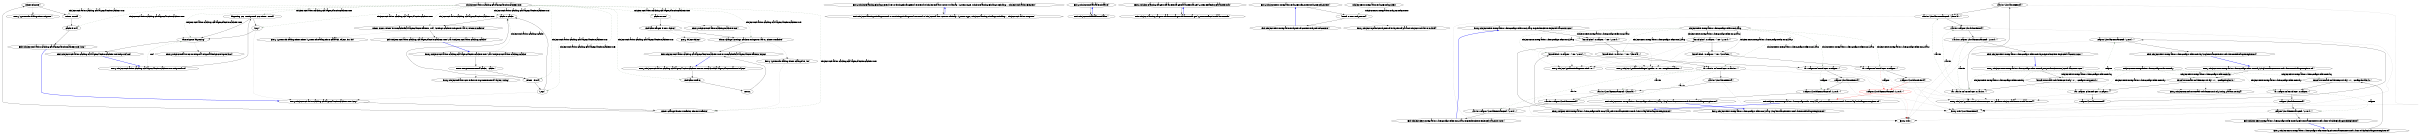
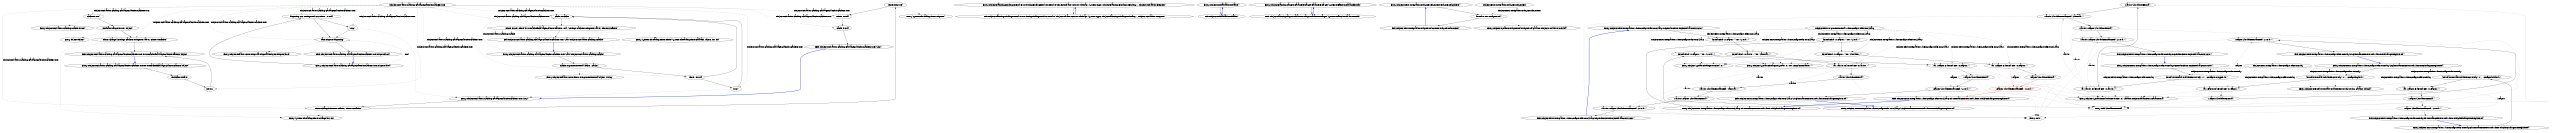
  digraph {
    node [cluster="Ninject.Tests.Integration.WhenConfiguredFromCSharp.DependenciesAreInjectedViaConstructor()" file="ProviderTests.cs"]
    edge [style=solid]
    n1 [cluster="System.Threading.Timer.Dispose()" file="BindingConfiguration.cs" label="Entry System.Threading.Timer.Dispose()" span="0-0"]
    n2 [cluster="Ninject.Activation.Caching.GarbageCollectionCachePruner.Dispose(bool)" file="BindingConfiguration.cs" label="Entry Ninject.Activation.Caching.GarbageCollectionCachePruner.Dispose(bool)" span="42-42"]
    n3 [cluster="Ninject.Activation.Caching.GarbageCollectionCachePruner.Dispose(bool)" file="BindingConfiguration.cs" label="disposing && !IsDisposed && _timer != null" span="44-44"]
    n4 [cluster="Ninject.Activation.Caching.GarbageCollectionCachePruner.Dispose(bool)" file="BindingConfiguration.cs" label="base.Dispose(disposing)" span="48-48"]
    n5 [cluster="Ninject.Activation.Caching.GarbageCollectionCachePruner.Dispose(bool)" file="BindingConfiguration.cs" label="Stop()" span="45-45"]
    n6 [cluster="Ninject.Activation.Caching.GarbageCollectionCachePruner.Dispose(bool)" file="BindingConfiguration.cs" label="Exit Ninject.Activation.Caching.GarbageCollectionCachePruner.Dispose(bool)" span="42-42"]
    n7 [cluster="Ninject.Infrastructure.Disposal.DisposableObject.Dispose(bool)" file="BindingConfiguration.cs" label="Entry Ninject.Infrastructure.Disposal.DisposableObject.Dispose(bool)" span="49-49"]
    n8 [cluster="Ninject.Activation.Caching.GarbageCollectionCachePruner.Stop()" file="BindingConfiguration.cs" label="Entry Ninject.Activation.Caching.GarbageCollectionCachePruner.Stop()" span="69-69"]
    n9 [cluster="Ninject.Activation.Caching.GarbageCollectionCachePruner.Stop()" file="BindingConfiguration.cs" label="_timer.Change(Timeout.Infinite, Timeout.Infinite)" span="71-71"]
    n10 [cluster="Ninject.Activation.Caching.GarbageCollectionCachePruner.Start(Ninject.Activation.Caching.ICache)" file="BindingConfiguration.cs" label="Entry Ninject.Activation.Caching.GarbageCollectionCachePruner.Start(Ninject.Activation.Caching.ICache)" span="55-55"]
-   n11 [cluster="Ninject.Activation.Caching.GarbageCollectionCachePruner.Start(Ninject.Activation.Caching.ICache)" file="BindingConfiguration.cs" label="Ensure.ArgumentNotNull(cache, ''cache'')" span="57-57"]
+   n11 [cluster="Ninject.Activation.Caching.GarbageCollectionCachePruner.Start(Ninject.Activation.Caching.ICache)" file="BindingConfiguration.cs" label="ICache.ArgumentNotNull(cache, ''cache'')" span="57-57"]
    n12 [cluster="Ninject.Activation.Caching.GarbageCollectionCachePruner.Start(Ninject.Activation.Caching.ICache)" file="BindingConfiguration.cs" label="Cache = cache" span="62-62"]
    n13 [cluster="Ninject.Activation.Caching.GarbageCollectionCachePruner.Start(Ninject.Activation.Caching.ICache)" file="BindingConfiguration.cs" label="_timer != null" span="59-59"]
    n14 [cluster="Ninject.Infrastructure.Ensure.ArgumentNotNull(object, string)" file="BindingConfiguration.cs" label="Entry Ninject.Infrastructure.Ensure.ArgumentNotNull(object, string)" span="24-24"]
    n15 [cluster="Ninject.Activation.Caching.GarbageCollectionCachePruner.Start(Ninject.Activation.Caching.ICache)" file="BindingConfiguration.cs" label="_timer = new Timer(PruneCacheIfGarbageCollectorHasRun, null, Settings.CachePruningIntervalMs, Timeout.Infinite)" span="63-63"]
    n16 [cluster="Ninject.Activation.Caching.GarbageCollectionCachePruner.Start(Ninject.Activation.Caching.ICache)" file="BindingConfiguration.cs" label="Stop()" span="60-60"]
    n17 [cluster="Ninject.Activation.Caching.GarbageCollectionCachePruner.Start(Ninject.Activation.Caching.ICache)" file="BindingConfiguration.cs" label="Exit Ninject.Activation.Caching.GarbageCollectionCachePruner.Start(Ninject.Activation.Caching.ICache)" span="55-55"]
    n18 [cluster="System.Threading.Timer.Timer(System.Threading.TimerCallback, object, int, int)" file="BindingConfiguration.cs" label="Entry System.Threading.Timer.Timer(System.Threading.TimerCallback, object, int, int)" span="0-0"]
    n19 [cluster="object.Object()" file="BindingConfiguration.cs" label="Entry object.Object()" span="0-0"]
    n20 [cluster="Ninject.Activation.Caching.GarbageCollectionCachePruner.Stop()" file="BindingConfiguration.cs" label="_timer.Dispose()" span="72-72"]
    n21 [cluster="System.Threading.Timer.Change(int, int)" file="BindingConfiguration.cs" label="Entry System.Threading.Timer.Change(int, int)" span="0-0"]
    n22 [cluster="Ninject.Activation.Caching.GarbageCollectionCachePruner.Stop()" file="BindingConfiguration.cs" label="_timer = null" span="73-73"]
    n23 [cluster="Ninject.Activation.Caching.GarbageCollectionCachePruner.Stop()" file="BindingConfiguration.cs" label="Cache = null" span="74-74"]
    n24 [cluster="Ninject.Activation.Caching.GarbageCollectionCachePruner.Stop()" file="BindingConfiguration.cs" label="Exit Ninject.Activation.Caching.GarbageCollectionCachePruner.Stop()" span="69-69"]
    n25 [cluster="Ninject.Activation.Caching.GarbageCollectionCachePruner.PruneCacheIfGarbageCollectorHasRun(object)" file="BindingConfiguration.cs" label="Entry Ninject.Activation.Caching.GarbageCollectionCachePruner.PruneCacheIfGarbageCollectorHasRun(object)" span="77-77"]
    n26 [cluster="Ninject.Activation.Caching.GarbageCollectionCachePruner.PruneCacheIfGarbageCollectorHasRun(object)" file="BindingConfiguration.cs" label="_indicator.IsAlive" span="79-79"]
    n27 [cluster="Ninject.Activation.Caching.GarbageCollectionCachePruner.PruneCacheIfGarbageCollectorHasRun(object)" file="BindingConfiguration.cs" label="return;" span="80-80"]
    n28 [cluster="Ninject.Activation.Caching.GarbageCollectionCachePruner.PruneCacheIfGarbageCollectorHasRun(object)" file="BindingConfiguration.cs" label="Exit Ninject.Activation.Caching.GarbageCollectionCachePruner.PruneCacheIfGarbageCollectorHasRun(object)" span="77-77"]
    n29 [cluster="Ninject.Activation.Caching.GarbageCollectionCachePruner.PruneCacheIfGarbageCollectorHasRun(object)" file="BindingConfiguration.cs" label="Cache.Prune()" span="82-82"]
    n30 [cluster="Ninject.Activation.Caching.GarbageCollectionCachePruner.PruneCacheIfGarbageCollectorHasRun(object)" file="BindingConfiguration.cs" label="_indicator.Target = new object()" span="83-83"]
    n31 [cluster="Ninject.Activation.Caching.ICache.Prune()" file="BindingConfiguration.cs" label="Entry Ninject.Activation.Caching.ICache.Prune()" span="44-44"]
    n32 [cluster="Ninject.Activation.Caching.GarbageCollectionCachePruner.PruneCacheIfGarbageCollectorHasRun(object)" file="BindingConfiguration.cs" label="_timer.Change(Settings.CachePruningIntervalMs, Timeout.Infinite)" span="85-85"]
    n33 [file="BindingConfiguration.cs" label="Ninject.Activation.Caching.GarbageCollectionCachePruner" cluster=""]
    n34 [cluster="Ninject.Planning.Bindings.Resolvers.IMissingBindingResolver.Resolve(Ninject.Infrastructure.Multimap<System.Type, Ninject.Planning.Bindings.IBinding>, Ninject.Activation.IRequest)" file="ConstructorArgumentTests.cs" label="Entry Ninject.Planning.Bindings.Resolvers.IMissingBindingResolver.Resolve(Ninject.Infrastructure.Multimap<System.Type, Ninject.Planning.Bindings.IBinding>, Ninject.Activation.IRequest)" span="33-33"]
    n35 [cluster="Ninject.Planning.Bindings.Resolvers.IMissingBindingResolver.Resolve(Ninject.Infrastructure.Multimap<System.Type, Ninject.Planning.Bindings.IBinding>, Ninject.Activation.IRequest)" file="ConstructorArgumentTests.cs" label="Exit Ninject.Planning.Bindings.Resolvers.IMissingBindingResolver.Resolve(Ninject.Infrastructure.Multimap<System.Type, Ninject.Planning.Bindings.IBinding>, Ninject.Activation.IRequest)" span="33-33"]
    n36 [cluster="Ninject.IInitializable.Initialize()" file="ExceptionFormatter.cs" label="Entry Ninject.IInitializable.Initialize()" span="6-6"]
    n37 [cluster="Ninject.IInitializable.Initialize()" file="ExceptionFormatter.cs" label="Exit Ninject.IInitializable.Initialize()" span="6-6"]
    n38 [cluster="Ninject.Planning.Targets.ParameterTarget.ParameterTarget(System.Reflection.ParameterInfo)" file="ExtensionsForAssembly.cs" label="Entry Ninject.Planning.Targets.ParameterTarget.ParameterTarget(System.Reflection.ParameterInfo)" span="17-17"]
    n39 [cluster="Ninject.Planning.Targets.ParameterTarget.ParameterTarget(System.Reflection.ParameterInfo)" file="ExtensionsForAssembly.cs" label="Exit Ninject.Planning.Targets.ParameterTarget.ParameterTarget(System.Reflection.ParameterInfo)" span="17-17"]
    n40 [cluster="Ninject.Tests.Integration.RubyKernelContext.RubyKernelContext()" label="Entry Ninject.Tests.Integration.RubyKernelContext.RubyKernelContext()" span="12-12"]
    n41 [cluster="Ninject.Tests.Integration.RubyKernelContext.RubyKernelContext()" label="kernel = new RubyKernel()" span="14-14"]
    n42 [cluster="Ninject.Tests.Integration.RubyKernelContext.RubyKernelContext()" label="Exit Ninject.Tests.Integration.RubyKernelContext.RubyKernelContext()" span="12-12"]
    n43 [cluster="Ninject.Dynamic.RubyKernel.RubyKernel(params Ninject.Modules.IModule[])" label="Entry Ninject.Dynamic.RubyKernel.RubyKernel(params Ninject.Modules.IModule[])" span="18-18"]
    n44 [label="Entry Ninject.Tests.Integration.WhenConfiguredFromCSharp.DependenciesAreInjectedViaConstructor()" span="44-44"]
    n45 [label="kernel.Bind<IWeapon>().To<Sword>()" span="46-46"]
    n46 [label="kernel.Bind<IWarrior>().To<Samurai>()" span="47-47"]
    n47 [cluster="Ninject.Syntax.BindingRoot.Bind<T>()" label="Entry Ninject.Syntax.BindingRoot.Bind<T>()" span="34-34"]
    n48 [cluster="Ninject.Syntax.IBindingToSyntax<T>.To<TImplementation>()" label="Entry Ninject.Syntax.IBindingToSyntax<T>.To<TImplementation>()" span="39-39"]
    n49 [label="var warrior = kernel.Get<IWarrior>()" span="49-49"]
    n50 [label="warrior.ShouldNotBeNull()" span="51-51"]
    n51 [label="warrior.ShouldBeInstanceOf<Samurai>()" span="52-52"]
    n52 [label="warrior.Weapon.ShouldNotBeNull()" span="53-53"]
    n53 [label="warrior.Weapon.ShouldBeInstanceOf<Sword>()" span="54-54"]
    n54 [cluster="Ninject.Syntax.IResolutionRoot.Get<T>(params Ninject.Parameters.IParameter[])" label="Entry Ninject.Syntax.IResolutionRoot.Get<T>(params Ninject.Parameters.IParameter[])" span="41-41"]
    n55 [cluster="Unk.ShouldNotBeNull" label="Entry Unk.ShouldNotBeNull"]
    n56 [cluster="Unk.>" label="Entry Unk.>"]
    n57 [label="Exit Ninject.Tests.Integration.WhenConfiguredFromCSharp.DependenciesAreInjectedViaConstructor()" span="44-44"]
    n58 [cluster="Ninject.Tests.Integration.WhenConfiguredFromRuby.SingleInstanceIsReturnedWhenOneBindingIsRegistered()" label="Entry Ninject.Tests.Integration.WhenConfiguredFromRuby.SingleInstanceIsReturnedWhenOneBindingIsRegistered()" span="62-62"]
    n59 [cluster="Ninject.Tests.Integration.WhenConfiguredFromRuby.SingleInstanceIsReturnedWhenOneBindingIsRegistered()" label="kernel.AutoLoadModulesRecursively(''~'', ''config_single.rb'')" span="64-64"]
    n60 [cluster="Ninject.Tests.Integration.WhenConfiguredFromRuby.SingleInstanceIsReturnedWhenOneBindingIsRegistered()" label="var weapon = kernel.Get<IWeapon>()" span="66-66"]
    n61 [cluster="Ninject.IKernel.AutoLoadModulesRecursively(string, params string[])" label="Entry Ninject.IKernel.AutoLoadModulesRecursively(string, params string[])" span="125-125"]
    n62 [cluster="Ninject.Tests.Integration.WhenConfiguredFromRuby.SingleInstanceIsReturnedWhenOneBindingIsRegistered()" label="weapon.ShouldNotBeNull()" span="68-68"]
    n63 [cluster="Ninject.Tests.Integration.WhenConfiguredFromRuby.SingleInstanceIsReturnedWhenOneBindingIsRegistered()" label="weapon.ShouldBeInstanceOf<Sword>()" span="69-69"]
    n64 [cluster="Ninject.Tests.Integration.WhenConfiguredFromRuby.SingleInstanceIsReturnedWhenOneBindingIsRegistered()" label="Exit Ninject.Tests.Integration.WhenConfiguredFromRuby.SingleInstanceIsReturnedWhenOneBindingIsRegistered()" span="62-62"]
    n65 [cluster="Ninject.Tests.Integration.WhenConfiguredFromRuby.DependenciesAreInjectedViaConstructor()" label="Entry Ninject.Tests.Integration.WhenConfiguredFromRuby.DependenciesAreInjectedViaConstructor()" span="84-84"]
    n66 [cluster="Ninject.Tests.Integration.WhenConfiguredFromRuby.DependenciesAreInjectedViaConstructor()" label="kernel.AutoLoadModulesRecursively(''~'', ''config_two_types.rb'')" span="86-86"]
    n67 [cluster="Ninject.Tests.Integration.WhenConfiguredFromRuby.DependenciesAreInjectedViaConstructor()" label="var warrior = kernel.Get<IWarrior>()" span="88-88"]
    n68 [cluster="Ninject.Tests.Integration.WhenConfiguredFromRuby.DependenciesAreInjectedViaConstructor()" label="warrior.ShouldNotBeNull()" span="90-90"]
    n69 [cluster="Ninject.Tests.Integration.WhenConfiguredFromRuby.DependenciesAreInjectedViaConstructor()" label="warrior.ShouldBeInstanceOf<Samurai>()" span="91-91"]
    n70 [cluster="Ninject.Tests.Integration.WhenConfiguredFromRuby.DependenciesAreInjectedViaConstructor()" label="warrior.Weapon.ShouldNotBeNull()" span="92-92"]
    n71 [cluster="Ninject.Tests.Integration.WhenConfiguredFromRuby.DependenciesAreInjectedViaConstructor()" label="warrior.Weapon.ShouldBeInstanceOf<Sword>()" span="93-93"]
    n72 [cluster="Ninject.Tests.Integration.WhenConfiguredFromRuby.DependenciesAreInjectedViaConstructor()" label="Exit Ninject.Tests.Integration.WhenConfiguredFromRuby.DependenciesAreInjectedViaConstructor()" span="84-84"]
    n73 [cluster="Ninject.Tests.Integration.WhenConfiguredFromCSharp.SingleInstanceIsReturnedWhenOneBindingIsRegistered()" label="Entry Ninject.Tests.Integration.WhenConfiguredFromCSharp.SingleInstanceIsReturnedWhenOneBindingIsRegistered()" span="21-21"]
    n74 [cluster="Ninject.Tests.Integration.WhenConfiguredFromCSharp.SingleInstanceIsReturnedWhenOneBindingIsRegistered()" label="kernel.Bind<IWeapon>().To<Sword>()" span="23-23"]
    n75 [cluster="Ninject.Tests.Integration.WhenConfiguredFromCSharp.SingleInstanceIsReturnedWhenOneBindingIsRegistered()" label="var weapon = kernel.Get<IWeapon>()" span="25-25"]
    n76 [cluster="Ninject.Tests.Integration.WhenConfiguredFromCSharp.SingleInstanceIsReturnedWhenOneBindingIsRegistered()" label="weapon.ShouldNotBeNull()" span="27-27"]
    n77 [cluster="Ninject.Tests.Integration.WhenConfiguredFromCSharp.SingleInstanceIsReturnedWhenOneBindingIsRegistered()" label="weapon.ShouldBeInstanceOf<Sword>()" span="28-28"]
    n78 [cluster="Ninject.Tests.Integration.WhenConfiguredFromCSharp.SingleInstanceIsReturnedWhenOneBindingIsRegistered()" label="Exit Ninject.Tests.Integration.WhenConfiguredFromCSharp.SingleInstanceIsReturnedWhenOneBindingIsRegistered()" span="21-21"]
    n79 [cluster="Ninject.Tests.Integration.WhenConfiguredFromRuby.FirstInstanceIsReturnedWhenMultipleBindingsAreRegistered()" label="Entry Ninject.Tests.Integration.WhenConfiguredFromRuby.FirstInstanceIsReturnedWhenMultipleBindingsAreRegistered()" span="73-73"]
    n80 [cluster="Ninject.Tests.Integration.WhenConfiguredFromRuby.FirstInstanceIsReturnedWhenMultipleBindingsAreRegistered()" label="kernel.AutoLoadModulesRecursively(''~'', ''config_double.rb'')" span="75-75"]
    n81 [cluster="Ninject.Tests.Integration.WhenConfiguredFromRuby.FirstInstanceIsReturnedWhenMultipleBindingsAreRegistered()" label="var weapon = kernel.Get<IWeapon>()" span="77-77"]
    n82 [cluster="Ninject.Tests.Integration.WhenConfiguredFromRuby.FirstInstanceIsReturnedWhenMultipleBindingsAreRegistered()" label="weapon.ShouldNotBeNull()" span="79-79"]
    n83 [cluster="Ninject.Tests.Integration.WhenConfiguredFromRuby.FirstInstanceIsReturnedWhenMultipleBindingsAreRegistered()" label="weapon.ShouldBeInstanceOf<Sword>()" span="80-80"]
    n84 [cluster="Ninject.Tests.Integration.WhenConfiguredFromRuby.FirstInstanceIsReturnedWhenMultipleBindingsAreRegistered()" label="Exit Ninject.Tests.Integration.WhenConfiguredFromRuby.FirstInstanceIsReturnedWhenMultipleBindingsAreRegistered()" span="73-73"]
    n85 [cluster="Ninject.Tests.Integration.WhenConfiguredFromCSharp.FirstInstanceIsReturnedWhenMultipleBindingsAreRegistered()" label="Entry Ninject.Tests.Integration.WhenConfiguredFromCSharp.FirstInstanceIsReturnedWhenMultipleBindingsAreRegistered()" span="32-32"]
    n86 [cluster="Ninject.Tests.Integration.WhenConfiguredFromCSharp.FirstInstanceIsReturnedWhenMultipleBindingsAreRegistered()" label="kernel.Bind<IWeapon>().To<Sword>()" span="34-34"]
    n87 [cluster="Ninject.Tests.Integration.WhenConfiguredFromCSharp.FirstInstanceIsReturnedWhenMultipleBindingsAreRegistered()" label="kernel.Bind<IWeapon>().To<Shuriken>()" span="35-35"]
    n88 [cluster="Ninject.Tests.Integration.WhenConfiguredFromCSharp.FirstInstanceIsReturnedWhenMultipleBindingsAreRegistered()" label="var weapon = kernel.Get<IWeapon>()" span="37-37"]
    n89 [cluster="Ninject.Tests.Integration.WhenConfiguredFromCSharp.FirstInstanceIsReturnedWhenMultipleBindingsAreRegistered()" label="weapon.ShouldNotBeNull()" span="39-39"]
    n90 [cluster="Ninject.Tests.Integration.WhenConfiguredFromCSharp.FirstInstanceIsReturnedWhenMultipleBindingsAreRegistered()" color=red community=0 label="weapon.ShouldBeInstanceOf<Sword>()" span="40-40"]
    n91 [cluster="Ninject.Tests.Integration.WhenConfiguredFromCSharp.FirstInstanceIsReturnedWhenMultipleBindingsAreRegistered()" label="Exit Ninject.Tests.Integration.WhenConfiguredFromCSharp.FirstInstanceIsReturnedWhenMultipleBindingsAreRegistered()" span="32-32"]
    n92 [label="Ninject.Tests.Integration.RubyKernelContext" cluster=""]
-   n93 [label="Ninject.Tests.Integration.WhenConfiguredFromCSharp" cluster=""]
+   n93 [label="Ninject.Tests.ArgumentNotNull.WhenConfiguredFromCSharp" cluster=""]
    n94 [label="Ninject.Tests.Integration.WhenConfiguredFromRuby" cluster=""]
    n2 -> n3
    n2 -> n4 [color=darkseagreen4 label=bool style=dashed]
    n3 -> n4
    n3 -> n5
    n4 -> n6
    n4 -> n7 [style=dotted]
    n5 -> n4
    n5 -> n8 [style=dotted]
    n6 -> n2 [color=blue style=bold]
    n8 -> n9
    n9 -> n20
-   n21 -> n9 [style=dotted]
+   n9 -> n21 [style=dotted]
    n10 -> n11
    n10 -> n12 [color=darkseagreen4 label="Ninject.Activation.Caching.ICache" style=dashed]
    n11 -> n13
    n11 -> n14 [style=dotted]
    n12 -> n15
    n13 -> n12
    n13 -> n16
    n15 -> n17
    n15 -> n18 [style=dotted]
    n16 -> n8 [style=dotted]
    n16 -> n12
    n17 -> n10 [color=blue style=bold]
    n20 -> n1 [style=dotted]
    n20 -> n22
    n22 -> n23
    n23 -> n24
    n24 -> n8 [color=blue style=bold]
    n25 -> n26
    n26 -> n27
    n27 -> n28
    n28 -> n25 [color=blue style=bold]
    n29 -> n30
    n29 -> n31 [style=dotted]
    n30 -> n19 [style=dotted]
    n30 -> n32
    n32 -> n21 [style=dotted]
    n32 -> n28
    n33 -> n3 [color=darkseagreen4 label="Ninject.Activation.Caching.GarbageCollectionCachePruner" style=dashed]
    n33 -> n4 [color=darkseagreen4 label="Ninject.Activation.Caching.GarbageCollectionCachePruner" style=dashed]
    n33 -> n5 [color=darkseagreen4 label="Ninject.Activation.Caching.GarbageCollectionCachePruner" style=dashed]
    n33 -> n9 [color=darkseagreen4 label="Ninject.Activation.Caching.GarbageCollectionCachePruner" style=dashed]
    n33 -> n12 [color=darkseagreen4 label="Ninject.Activation.Caching.GarbageCollectionCachePruner" style=dashed]
    n33 -> n13 [color=darkseagreen4 label="Ninject.Activation.Caching.GarbageCollectionCachePruner" style=dashed]
    n33 -> n15 [color=darkseagreen4 label="Ninject.Activation.Caching.GarbageCollectionCachePruner" style=dashed]
    n33 -> n16 [color=darkseagreen4 label="Ninject.Activation.Caching.GarbageCollectionCachePruner" style=dashed]
    n33 -> n22 [color=darkseagreen4 label="Ninject.Activation.Caching.GarbageCollectionCachePruner" style=dashed]
    n33 -> n23 [color=darkseagreen4 label="Ninject.Activation.Caching.GarbageCollectionCachePruner" style=dashed]
-   n33 -> n26 [color=darkseagreen4 label="Ninject.Activation.Caching.GarbageCollectionCachePruner" style=dashed]
+   n33 -> n27 [color=darkseagreen4 label="Ninject.Activation.Caching.GarbageCollectionCachePruner" style=dashed]
    n33 -> n29 [color=darkseagreen4 label="Ninject.Activation.Caching.GarbageCollectionCachePruner" style=dashed]
    n33 -> n32 [color=darkseagreen4 label="Ninject.Activation.Caching.GarbageCollectionCachePruner" style=dashed]
    n34 -> n35
    n35 -> n34 [color=blue style=bold]
    n36 -> n37
    n37 -> n36 [color=blue style=bold]
    n38 -> n39
    n39 -> n38 [color=blue style=bold]
    n40 -> n41
    n41 -> n42
    n41 -> n43 [style=dotted]
    n42 -> n40 [color=blue style=bold]
    n44 -> n45
    n45 -> n46
    n45 -> n47 [style=dotted]
    n45 -> n48 [style=dotted]
    n46 -> n47 [style=dotted]
    n46 -> n48 [style=dotted]
    n46 -> n49
    n49 -> n50
    n49 -> n51 [color=darkseagreen4 label=warrior style=dashed]
    n49 -> n52 [color=darkseagreen4 label=warrior style=dashed]
    n49 -> n53 [color=darkseagreen4 label=warrior style=dashed]
    n49 -> n54 [style=dotted]
    n50 -> n51
    n50 -> n55 [style=dotted]
    n51 -> n52
    n51 -> n56 [style=dotted]
    n52 -> n53
    n52 -> n55 [style=dotted]
    n53 -> n56 [style=dotted]
    n53 -> n57
    n57 -> n44 [color=blue style=bold]
    n58 -> n59
    n59 -> n60
    n59 -> n61 [style=dotted]
    n60 -> n54 [style=dotted]
    n60 -> n62
    n60 -> n63 [color=darkseagreen4 label=weapon style=dashed]
    n62 -> n55 [style=dotted]
    n62 -> n63
    n63 -> n56 [style=dotted]
    n63 -> n64
    n64 -> n58 [color=blue style=bold]
    n65 -> n66
    n66 -> n61 [style=dotted]
    n66 -> n67
    n67 -> n54 [style=dotted]
    n67 -> n68
    n67 -> n69 [color=darkseagreen4 label=warrior style=dashed]
    n67 -> n70 [color=darkseagreen4 label=warrior style=dashed]
    n67 -> n71 [color=darkseagreen4 label=warrior style=dashed]
    n68 -> n55 [style=dotted]
    n68 -> n69
    n69 -> n56 [style=dotted]
    n69 -> n70
    n70 -> n55 [style=dotted]
    n70 -> n71
    n71 -> n56 [style=dotted]
    n71 -> n72
    n72 -> n65 [color=blue style=bold]
    n73 -> n74
    n74 -> n47 [style=dotted]
    n74 -> n48 [style=dotted]
    n74 -> n75
    n75 -> n54 [style=dotted]
    n75 -> n76
    n75 -> n77 [color=darkseagreen4 label=weapon style=dashed]
    n76 -> n55 [style=dotted]
    n76 -> n77
    n77 -> n56 [style=dotted]
    n77 -> n78
    n78 -> n73 [color=blue style=bold]
    n79 -> n80
    n80 -> n61 [style=dotted]
    n80 -> n81
    n81 -> n54 [style=dotted]
    n81 -> n82
    n81 -> n83 [color=darkseagreen4 label=weapon style=dashed]
    n82 -> n55 [style=dotted]
    n82 -> n83
    n83 -> n56 [style=dotted]
    n83 -> n84
    n84 -> n79 [color=blue style=bold]
    n85 -> n86
    n86 -> n47 [style=dotted]
    n86 -> n48 [style=dotted]
    n86 -> n87
-   n87 -> n47 [style=dotted]
+   n87 -> n47 [style=dotted color=blue]
    n87 -> n48 [style=dotted]
    n87 -> n88
    n88 -> n54 [style=dotted]
    n88 -> n89
    n88 -> n90 [color=red label=weapon style=dashed]
    n89 -> n55 [style=dotted]
    n89 -> n90 [color=red]
    n90 -> n56 [color=red style=dotted]
    n90 -> n91 [color=red]
    n91 -> n85 [color=blue style=bold]
    n92 -> n41 [color=darkseagreen4 label="Ninject.Tests.Integration.RubyKernelContext" style=dashed]
    n93 -> n45 [color=darkseagreen4 label="Ninject.Tests.Integration.WhenConfiguredFromCSharp" style=dashed]
    n93 -> n46 [color=darkseagreen4 label="Ninject.Tests.Integration.WhenConfiguredFromCSharp" style=dashed]
    n93 -> n49 [color=darkseagreen4 label="Ninject.Tests.Integration.WhenConfiguredFromCSharp" style=dashed]
    n93 -> n74 [color=darkseagreen4 label="Ninject.Tests.Integration.WhenConfiguredFromCSharp" style=dashed]
    n93 -> n75 [color=darkseagreen4 label="Ninject.Tests.Integration.WhenConfiguredFromCSharp" style=dashed]
    n93 -> n86 [color=darkseagreen4 label="Ninject.Tests.Integration.WhenConfiguredFromCSharp" style=dashed]
    n93 -> n87 [color=black label="Ninject.Tests.Integration.WhenConfiguredFromCSharp" style=dashed]
    n93 -> n88 [color=darkseagreen4 label="Ninject.Tests.Integration.WhenConfiguredFromCSharp" style=dashed]
    n94 -> n59 [color=darkseagreen4 label="Ninject.Tests.Integration.WhenConfiguredFromRuby" style=dashed]
    n94 -> n60 [color=darkseagreen4 label="Ninject.Tests.Integration.WhenConfiguredFromRuby" style=dashed]
    n94 -> n66 [color=darkseagreen4 label="Ninject.Tests.Integration.WhenConfiguredFromRuby" style=dashed]
    n94 -> n67 [color=darkseagreen4 label="Ninject.Tests.Integration.WhenConfiguredFromRuby" style=dashed]
    n94 -> n80 [color=darkseagreen4 label="Ninject.Tests.Integration.WhenConfiguredFromRuby" style=dashed]
    n94 -> n81 [color=darkseagreen4 label="Ninject.Tests.Integration.WhenConfiguredFromRuby" style=dashed]
  }
